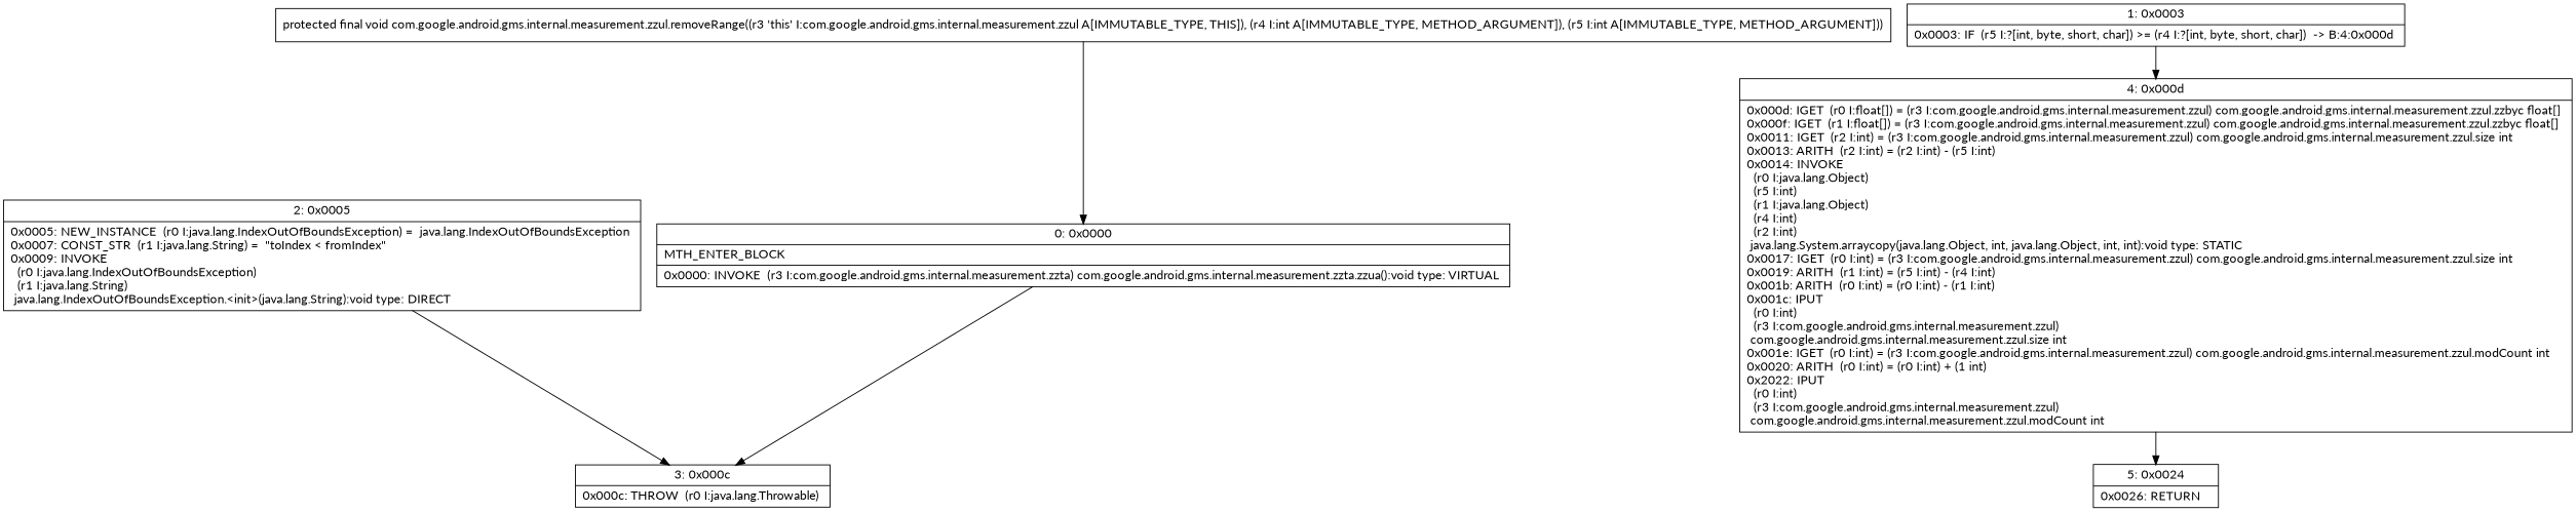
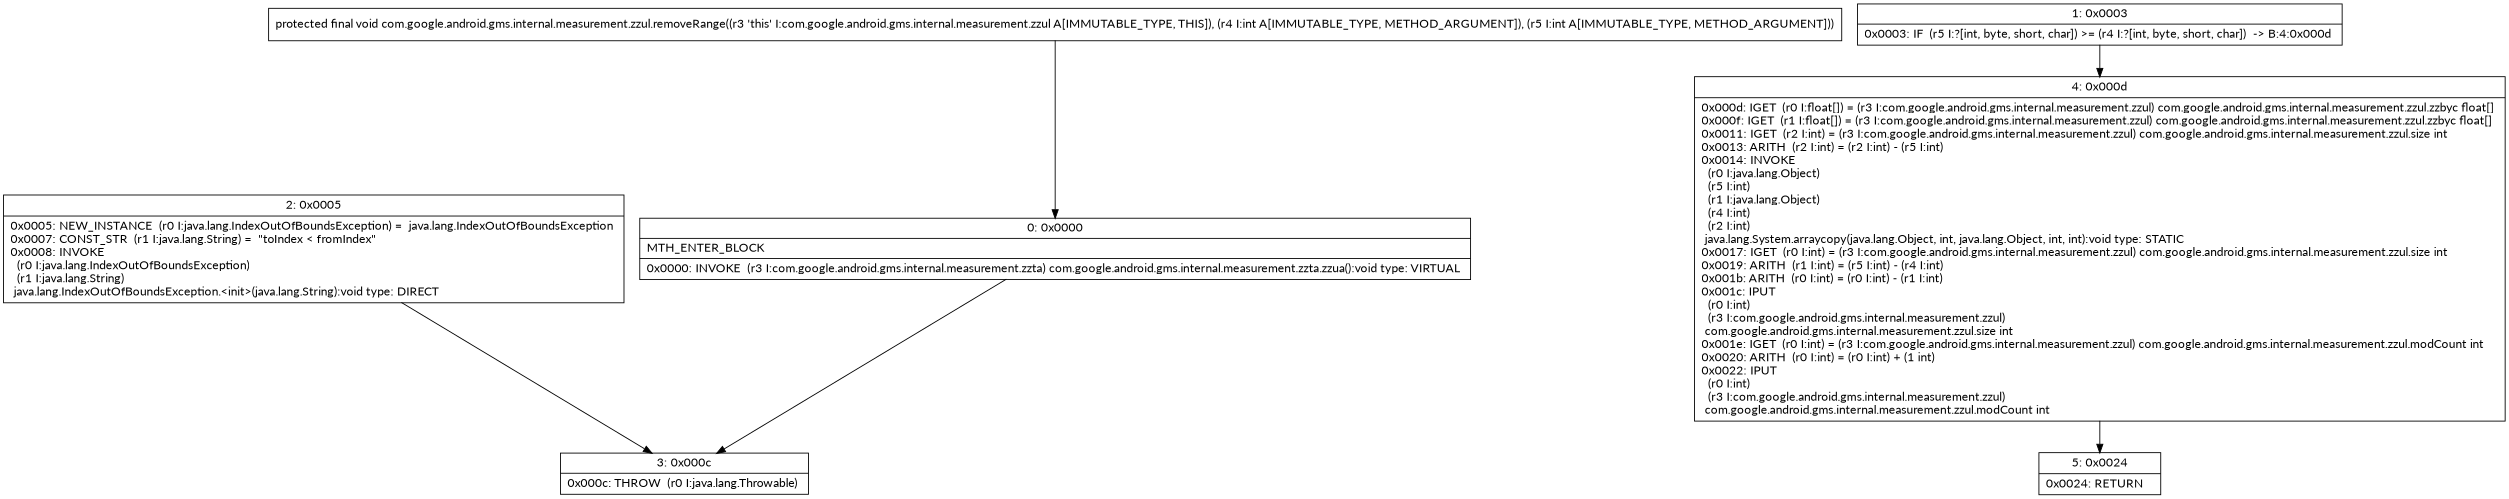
  digraph {
    fontname=Lato
    node [fontname=Lato shape=record]
    edge [fontname=Lato]
    n1 [label="{0\:\ 0x0000|MTH_ENTER_BLOCK\l|0x0000: INVOKE  (r3 I:com.google.android.gms.internal.measurement.zzta) com.google.android.gms.internal.measurement.zzta.zzua():void type: VIRTUAL \l}"]
    n2 [label="{3\:\ 0x000c|0x000c: THROW  (r0 I:java.lang.Throwable) \l}"]
    n3 [label="{1\:\ 0x0003|0x0003: IF  (r5 I:?[int, byte, short, char]) \>= (r4 I:?[int, byte, short, char])  \-\> B:4:0x000d \l}"]
-   n4 [label="{4\:\ 0x000d|0x000d: IGET  (r0 I:float[]) = (r3 I:com.google.android.gms.internal.measurement.zzul) com.google.android.gms.internal.measurement.zzul.zzbyc float[] \l0x000f: IGET  (r1 I:float[]) = (r3 I:com.google.android.gms.internal.measurement.zzul) com.google.android.gms.internal.measurement.zzul.zzbyc float[] \l0x0011: IGET  (r2 I:int) = (r3 I:com.google.android.gms.internal.measurement.zzul) com.google.android.gms.internal.measurement.zzul.size int \l0x0013: ARITH  (r2 I:int) = (r2 I:int) \- (r5 I:int) \l0x0014: INVOKE  \l  (r0 I:java.lang.Object)\l  (r5 I:int)\l  (r1 I:java.lang.Object)\l  (r4 I:int)\l  (r2 I:int)\l java.lang.System.arraycopy(java.lang.Object, int, java.lang.Object, int, int):void type: STATIC \l0x0017: IGET  (r0 I:int) = (r3 I:com.google.android.gms.internal.measurement.zzul) com.google.android.gms.internal.measurement.zzul.size int \l0x0019: ARITH  (r1 I:int) = (r5 I:int) \- (r4 I:int) \l0x001b: ARITH  (r0 I:int) = (r0 I:int) \- (r1 I:int) \l0x001c: IPUT  \l  (r0 I:int)\l  (r3 I:com.google.android.gms.internal.measurement.zzul)\l com.google.android.gms.internal.measurement.zzul.size int \l0x001e: IGET  (r0 I:int) = (r3 I:com.google.android.gms.internal.measurement.zzul) com.google.android.gms.internal.measurement.zzul.modCount int \l0x0020: ARITH  (r0 I:int) = (r0 I:int) + (1 int) \l0x2022: IPUT  \l  (r0 I:int)\l  (r3 I:com.google.android.gms.internal.measurement.zzul)\l com.google.android.gms.internal.measurement.zzul.modCount int \l}"]
-   n5 [label="{2\:\ 0x0005|0x0005: NEW_INSTANCE  (r0 I:java.lang.IndexOutOfBoundsException) =  java.lang.IndexOutOfBoundsException \l0x0007: CONST_STR  (r1 I:java.lang.String) =  \"toIndex \< fromIndex\" \l0x0009: INVOKE  \l  (r0 I:java.lang.IndexOutOfBoundsException)\l  (r1 I:java.lang.String)\l java.lang.IndexOutOfBoundsException.\<init\>(java.lang.String):void type: DIRECT \l}"]
-   n6 [label="{5\:\ 0x0024|0x0026: RETURN   \l}"]
+   n4 [label="{4\:\ 0x000d|0x000d: IGET  (r0 I:float[]) = (r3 I:com.google.android.gms.internal.measurement.zzul) com.google.android.gms.internal.measurement.zzul.zzbyc float[] \l0x000f: IGET  (r1 I:float[]) = (r3 I:com.google.android.gms.internal.measurement.zzul) com.google.android.gms.internal.measurement.zzul.zzbyc float[] \l0x0011: IGET  (r2 I:int) = (r3 I:com.google.android.gms.internal.measurement.zzul) com.google.android.gms.internal.measurement.zzul.size int \l0x0013: ARITH  (r2 I:int) = (r2 I:int) \- (r5 I:int) \l0x0014: INVOKE  \l  (r0 I:java.lang.Object)\l  (r5 I:int)\l  (r1 I:java.lang.Object)\l  (r4 I:int)\l  (r2 I:int)\l java.lang.System.arraycopy(java.lang.Object, int, java.lang.Object, int, int):void type: STATIC \l0x0017: IGET  (r0 I:int) = (r3 I:com.google.android.gms.internal.measurement.zzul) com.google.android.gms.internal.measurement.zzul.size int \l0x0019: ARITH  (r1 I:int) = (r5 I:int) \- (r4 I:int) \l0x001b: ARITH  (r0 I:int) = (r0 I:int) \- (r1 I:int) \l0x001c: IPUT  \l  (r0 I:int)\l  (r3 I:com.google.android.gms.internal.measurement.zzul)\l com.google.android.gms.internal.measurement.zzul.size int \l0x001e: IGET  (r0 I:int) = (r3 I:com.google.android.gms.internal.measurement.zzul) com.google.android.gms.internal.measurement.zzul.modCount int \l0x0020: ARITH  (r0 I:int) = (r0 I:int) + (1 int) \l0x0022: IPUT  \l  (r0 I:int)\l  (r3 I:com.google.android.gms.internal.measurement.zzul)\l com.google.android.gms.internal.measurement.zzul.modCount int \l}"]
+   n5 [label="{2\:\ 0x0005|0x0005: NEW_INSTANCE  (r0 I:java.lang.IndexOutOfBoundsException) =  java.lang.IndexOutOfBoundsException \l0x0007: CONST_STR  (r1 I:java.lang.String) =  \"toIndex \< fromIndex\" \l0x0008: INVOKE  \l  (r0 I:java.lang.IndexOutOfBoundsException)\l  (r1 I:java.lang.String)\l java.lang.IndexOutOfBoundsException.\<init\>(java.lang.String):void type: DIRECT \l}"]
+   n6 [label="{5\:\ 0x0024|0x0024: RETURN   \l}"]
    n7 [label="{protected final void com.google.android.gms.internal.measurement.zzul.removeRange((r3 'this' I:com.google.android.gms.internal.measurement.zzul A[IMMUTABLE_TYPE, THIS]), (r4 I:int A[IMMUTABLE_TYPE, METHOD_ARGUMENT]), (r5 I:int A[IMMUTABLE_TYPE, METHOD_ARGUMENT])) }"]
    n1 -> n2
    n3 -> n4
    n4 -> n6
    n5 -> n2
    n7 -> n1
  }
